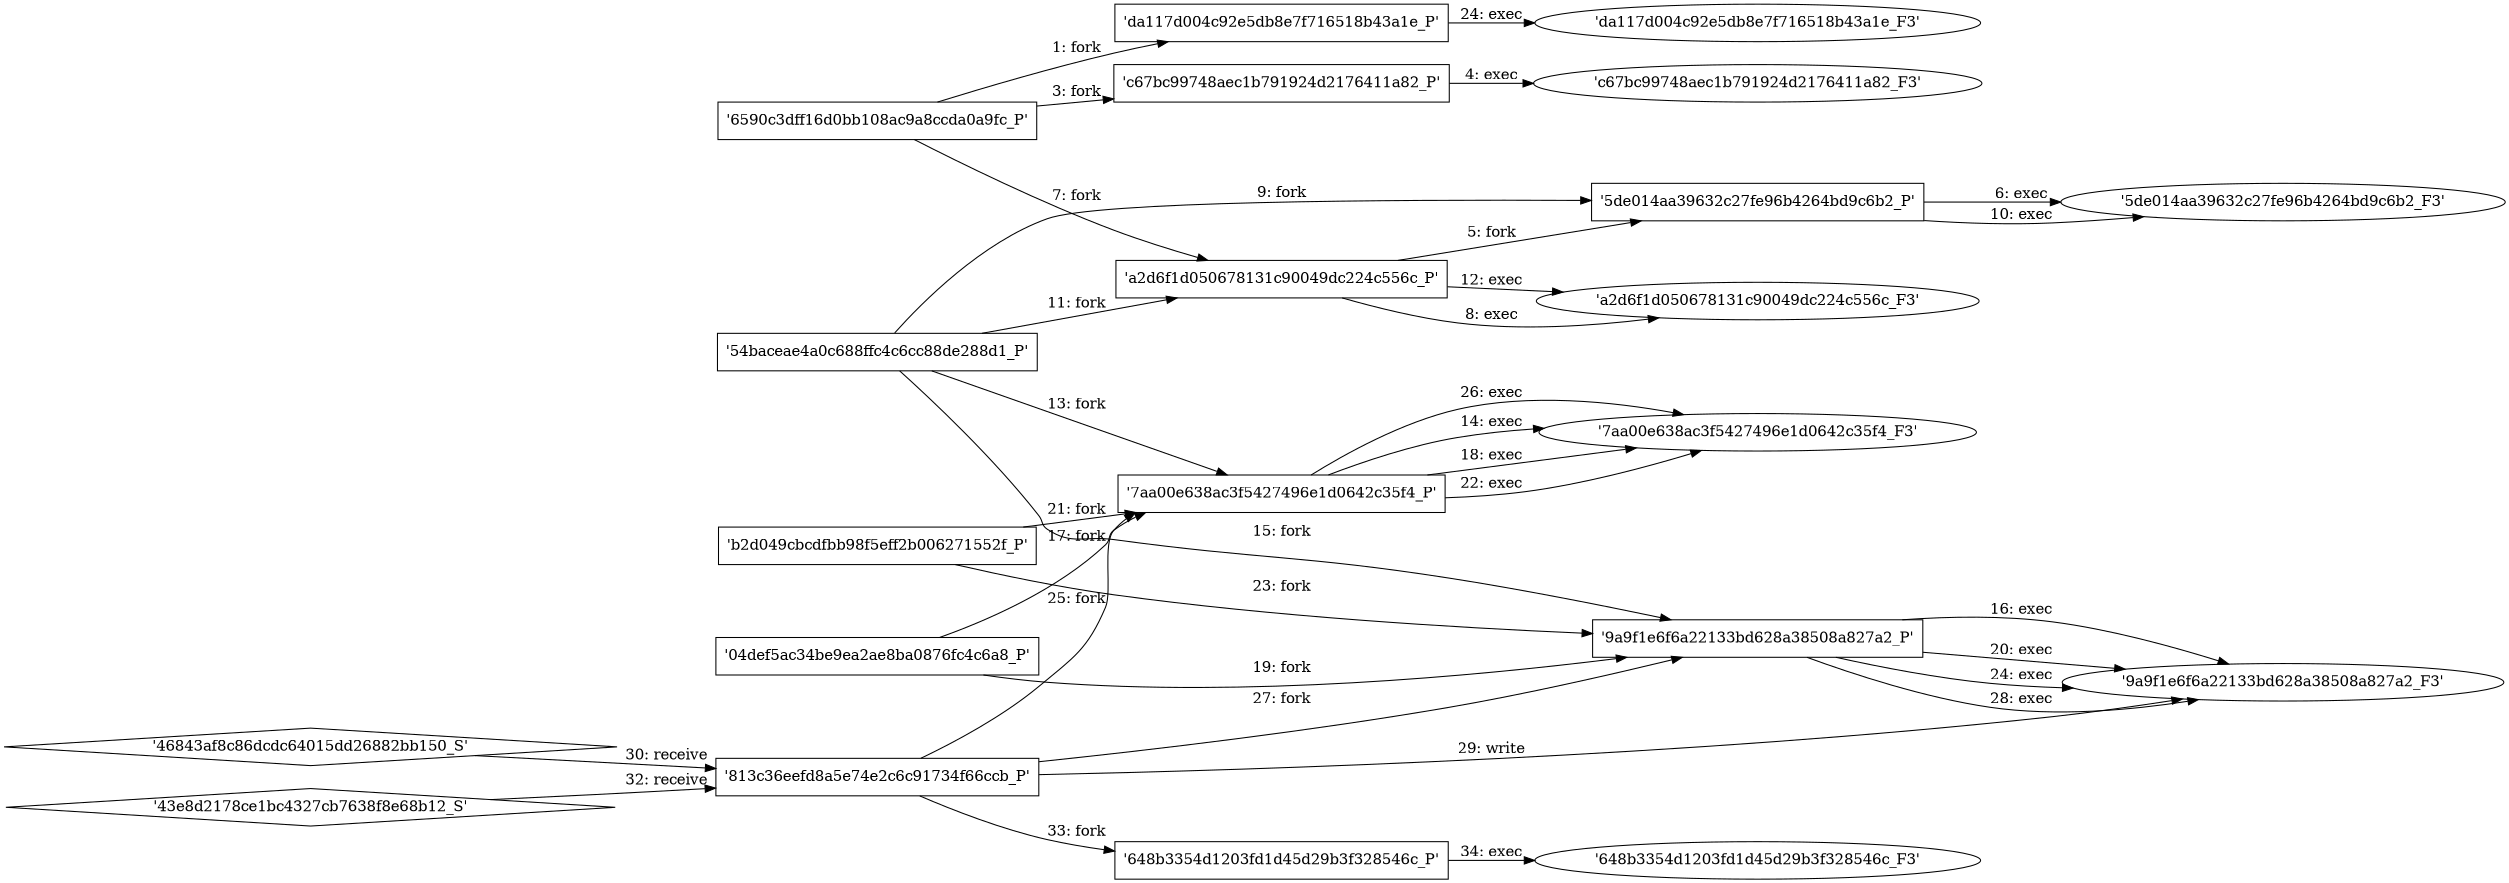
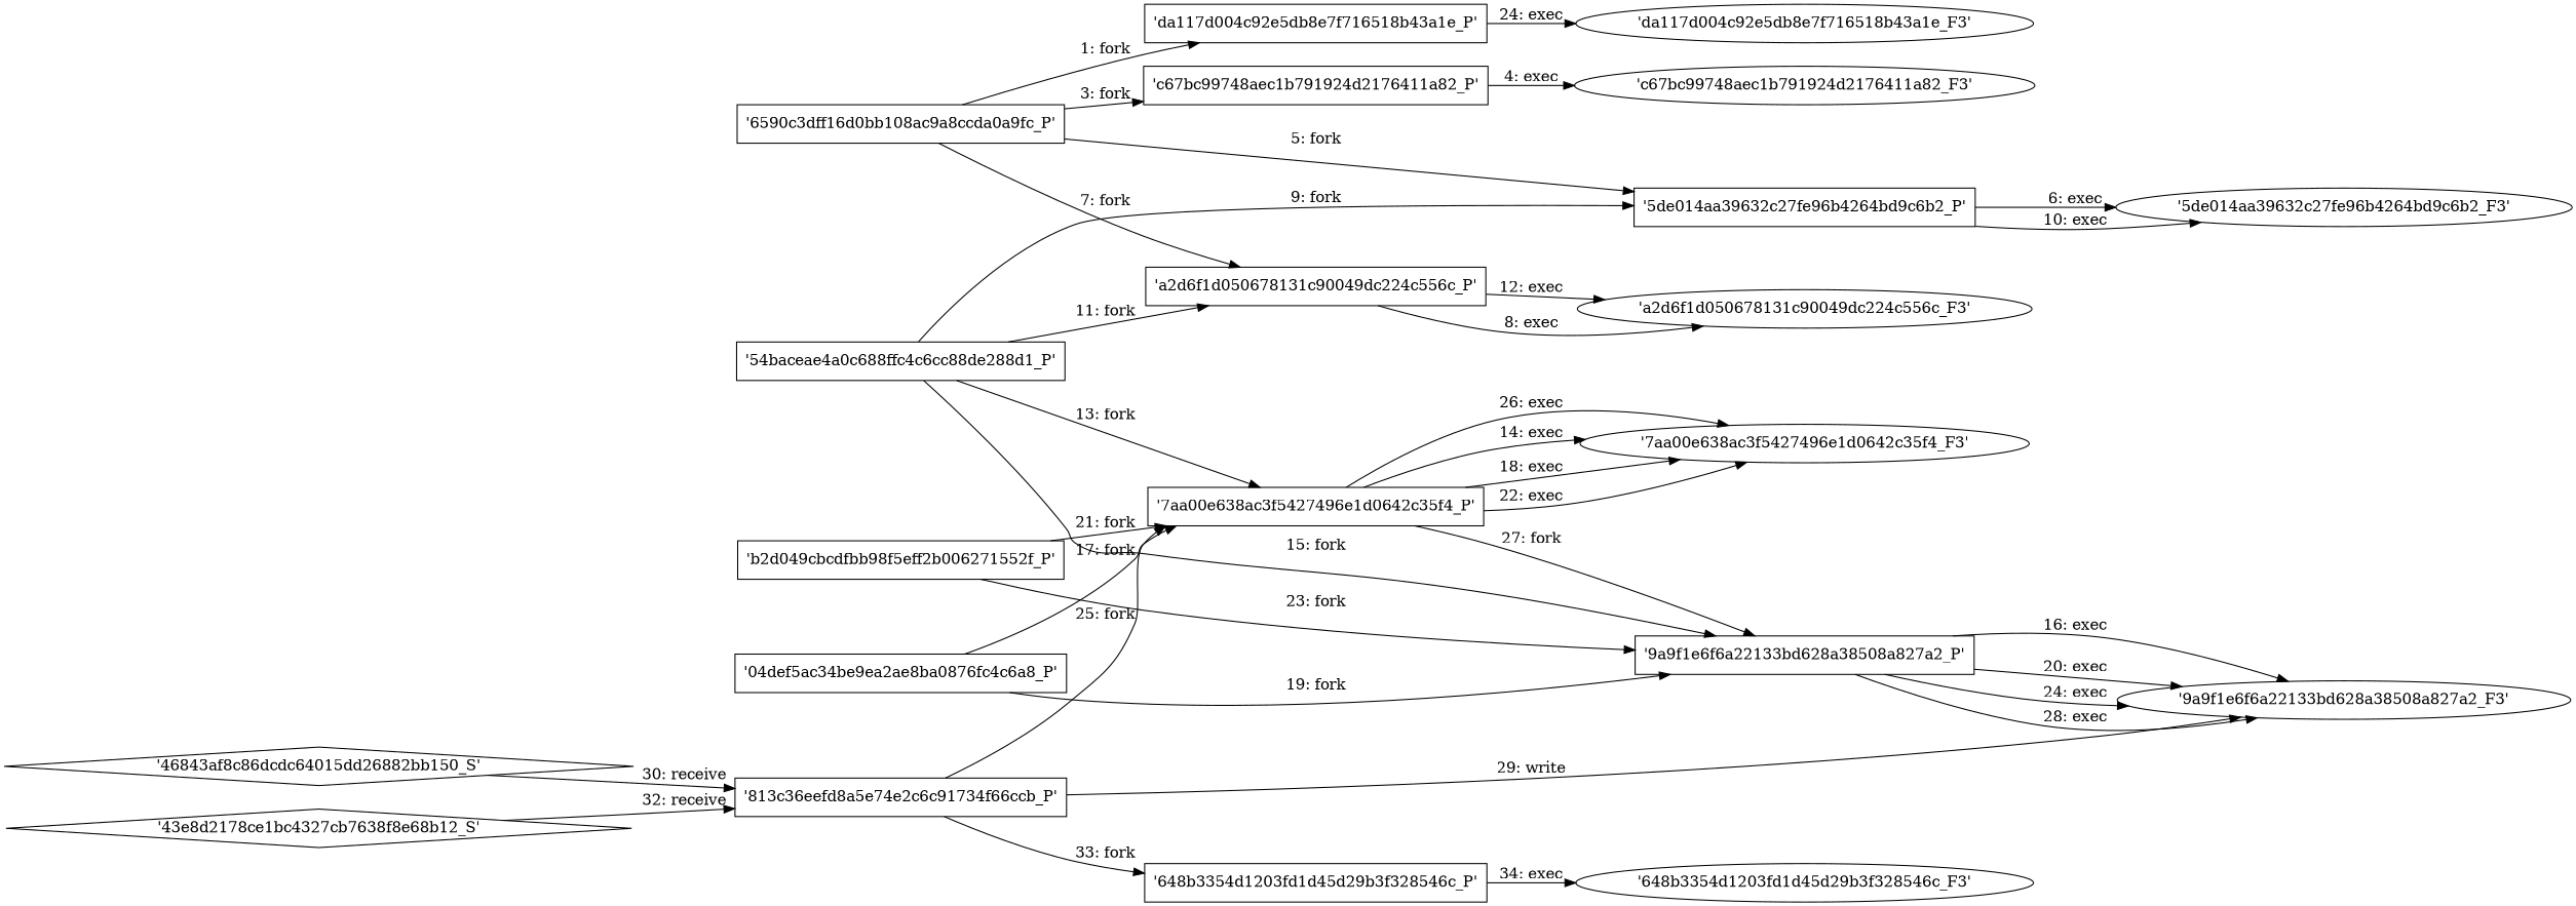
  digraph {
    engine=neato
    fixedsize=false
    fontsize=10
    nodesep=0.3
    rankdir=LR
    ranksep=0
    splines=true
    node [node_type=Process shape=box]
    "'6590c3dff16d0bb108ac9a8ccda0a9fc_P'"
    "'da117d004c92e5db8e7f716518b43a1e_P'"
    "'c67bc99748aec1b791924d2176411a82_P'"
    "'5de014aa39632c27fe96b4264bd9c6b2_P'"
    "'a2d6f1d050678131c90049dc224c556c_P'"
    "'da117d004c92e5db8e7f716518b43a1e_F3'" [node_type=File shape=ellipse]
    "'c67bc99748aec1b791924d2176411a82_F3'" [node_type=File shape=ellipse]
    "'5de014aa39632c27fe96b4264bd9c6b2_F3'" [node_type=File shape=ellipse]
    "'a2d6f1d050678131c90049dc224c556c_F3'" [node_type=File shape=ellipse]
    "'54baceae4a0c688ffc4c6cc88de288d1_P'"
    "'7aa00e638ac3f5427496e1d0642c35f4_P'"
    "'9a9f1e6f6a22133bd628a38508a827a2_P'"
    "'7aa00e638ac3f5427496e1d0642c35f4_F3'" [node_type=File shape=ellipse]
    "'9a9f1e6f6a22133bd628a38508a827a2_F3'" [node_type=file shape=ellipse]
    "'04def5ac34be9ea2ae8ba0876fc4c6a8_P'"
    "'b2d049cbcdfbb98f5eff2b006271552f_P'"
    "'813c36eefd8a5e74e2c6c91734f66ccb_P'"
    "'648b3354d1203fd1d45d29b3f328546c_P'"
    "'648b3354d1203fd1d45d29b3f328546c_F3'" [node_type=File shape=ellipse]
    "'46843af8c86dcdc64015dd26882bb150_S'" [node_type=Socket shape=diamond]
    "'43e8d2178ce1bc4327cb7638f8e68b12_S'" [node_type=Socket shape=diamond]
    "'6590c3dff16d0bb108ac9a8ccda0a9fc_P'" -> "'da117d004c92e5db8e7f716518b43a1e_P'" [label="1: fork"]
    "'6590c3dff16d0bb108ac9a8ccda0a9fc_P'" -> "'c67bc99748aec1b791924d2176411a82_P'" [label="3: fork"]
-   "'a2d6f1d050678131c90049dc224c556c_P'" -> "'5de014aa39632c27fe96b4264bd9c6b2_P'" [label="5: fork"]
+   "'6590c3dff16d0bb108ac9a8ccda0a9fc_P'" -> "'5de014aa39632c27fe96b4264bd9c6b2_P'" [label="5: fork"]
    "'6590c3dff16d0bb108ac9a8ccda0a9fc_P'" -> "'a2d6f1d050678131c90049dc224c556c_P'" [label="7: fork"]
    "'da117d004c92e5db8e7f716518b43a1e_P'" -> "'da117d004c92e5db8e7f716518b43a1e_F3'" [label="24: exec"]
    "'c67bc99748aec1b791924d2176411a82_P'" -> "'c67bc99748aec1b791924d2176411a82_F3'" [label="4: exec"]
    "'5de014aa39632c27fe96b4264bd9c6b2_P'" -> "'5de014aa39632c27fe96b4264bd9c6b2_F3'" [label="6: exec"]
    "'5de014aa39632c27fe96b4264bd9c6b2_P'" -> "'5de014aa39632c27fe96b4264bd9c6b2_F3'" [label="10: exec"]
    "'a2d6f1d050678131c90049dc224c556c_P'" -> "'a2d6f1d050678131c90049dc224c556c_F3'" [label="8: exec"]
    "'a2d6f1d050678131c90049dc224c556c_P'" -> "'a2d6f1d050678131c90049dc224c556c_F3'" [label="12: exec"]
    "'54baceae4a0c688ffc4c6cc88de288d1_P'" -> "'5de014aa39632c27fe96b4264bd9c6b2_P'" [label="9: fork"]
    "'54baceae4a0c688ffc4c6cc88de288d1_P'" -> "'a2d6f1d050678131c90049dc224c556c_P'" [label="11: fork"]
    "'54baceae4a0c688ffc4c6cc88de288d1_P'" -> "'7aa00e638ac3f5427496e1d0642c35f4_P'" [label="13: fork"]
    "'54baceae4a0c688ffc4c6cc88de288d1_P'" -> "'9a9f1e6f6a22133bd628a38508a827a2_P'" [label="15: fork"]
    "'7aa00e638ac3f5427496e1d0642c35f4_P'" -> "'7aa00e638ac3f5427496e1d0642c35f4_F3'" [label="14: exec"]
    "'7aa00e638ac3f5427496e1d0642c35f4_P'" -> "'7aa00e638ac3f5427496e1d0642c35f4_F3'" [label="18: exec"]
    "'7aa00e638ac3f5427496e1d0642c35f4_P'" -> "'7aa00e638ac3f5427496e1d0642c35f4_F3'" [label="22: exec"]
    "'7aa00e638ac3f5427496e1d0642c35f4_P'" -> "'7aa00e638ac3f5427496e1d0642c35f4_F3'" [label="26: exec"]
    "'9a9f1e6f6a22133bd628a38508a827a2_P'" -> "'9a9f1e6f6a22133bd628a38508a827a2_F3'" [label="16: exec"]
    "'9a9f1e6f6a22133bd628a38508a827a2_P'" -> "'9a9f1e6f6a22133bd628a38508a827a2_F3'" [label="20: exec"]
    "'9a9f1e6f6a22133bd628a38508a827a2_P'" -> "'9a9f1e6f6a22133bd628a38508a827a2_F3'" [label="24: exec"]
    "'9a9f1e6f6a22133bd628a38508a827a2_P'" -> "'9a9f1e6f6a22133bd628a38508a827a2_F3'" [label="28: exec"]
    "'04def5ac34be9ea2ae8ba0876fc4c6a8_P'" -> "'7aa00e638ac3f5427496e1d0642c35f4_P'" [label="17: fork"]
    "'04def5ac34be9ea2ae8ba0876fc4c6a8_P'" -> "'9a9f1e6f6a22133bd628a38508a827a2_P'" [label="19: fork"]
    "'b2d049cbcdfbb98f5eff2b006271552f_P'" -> "'7aa00e638ac3f5427496e1d0642c35f4_P'" [label="21: fork"]
    "'b2d049cbcdfbb98f5eff2b006271552f_P'" -> "'9a9f1e6f6a22133bd628a38508a827a2_P'" [label="23: fork"]
    "'813c36eefd8a5e74e2c6c91734f66ccb_P'" -> "'7aa00e638ac3f5427496e1d0642c35f4_P'" [label="25: fork"]
-   "'813c36eefd8a5e74e2c6c91734f66ccb_P'" -> "'9a9f1e6f6a22133bd628a38508a827a2_P'" [label="27: fork"]
+   "'7aa00e638ac3f5427496e1d0642c35f4_P'" -> "'9a9f1e6f6a22133bd628a38508a827a2_P'" [label="27: fork"]
    "'813c36eefd8a5e74e2c6c91734f66ccb_P'" -> "'9a9f1e6f6a22133bd628a38508a827a2_F3'" [label="29: write"]
    "'813c36eefd8a5e74e2c6c91734f66ccb_P'" -> "'648b3354d1203fd1d45d29b3f328546c_P'" [label="33: fork"]
    "'648b3354d1203fd1d45d29b3f328546c_P'" -> "'648b3354d1203fd1d45d29b3f328546c_F3'" [label="34: exec"]
    "'46843af8c86dcdc64015dd26882bb150_S'" -> "'813c36eefd8a5e74e2c6c91734f66ccb_P'" [label="30: receive"]
    "'43e8d2178ce1bc4327cb7638f8e68b12_S'" -> "'813c36eefd8a5e74e2c6c91734f66ccb_P'" [label="32: receive"]
  }
